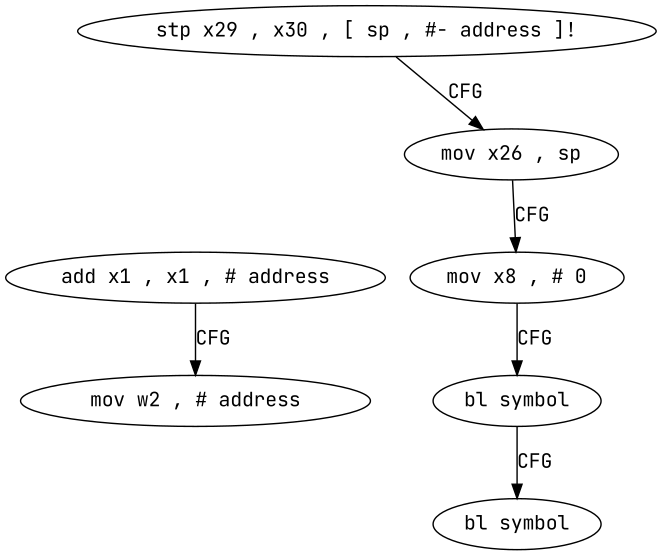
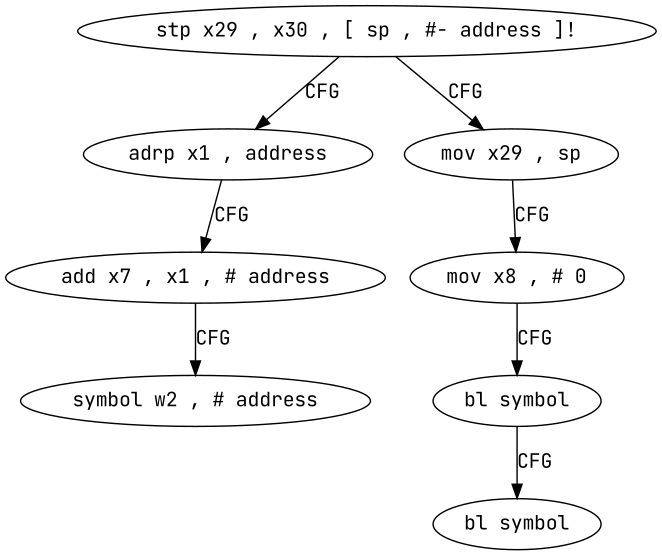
  digraph {
    fontname="JetBrains Mono"
    node [fontname="JetBrains Mono"]
    edge [fontname="JetBrains Mono"]
    n1 [label="stp x29 , x30 , [ sp , #- address ]!"]
-   n3 [label="mov x26 , sp"]
-   n4 [label="add x1 , x1 , # address"]
-   n5 [label="mov w2 , # address"]
+   n2 [label="adrp x1 , address"]
+   n3 [label="mov x29 , sp"]
+   n4 [label="add x7 , x1 , # address"]
+   n5 [label="symbol w2 , # address"]
    n6 [label="mov x8 , # 0"]
    n7 [label="bl symbol"]
    n8 [label="bl symbol"]
+   n1 -> n2 [label=CFG]
    n1 -> n3 [label=CFG]
+   n2 -> n4 [label=CFG]
    n3 -> n6 [label=CFG]
    n4 -> n5 [label=CFG]
    n6 -> n7 [label=CFG]
    n7 -> n8 [label=CFG]
  }
